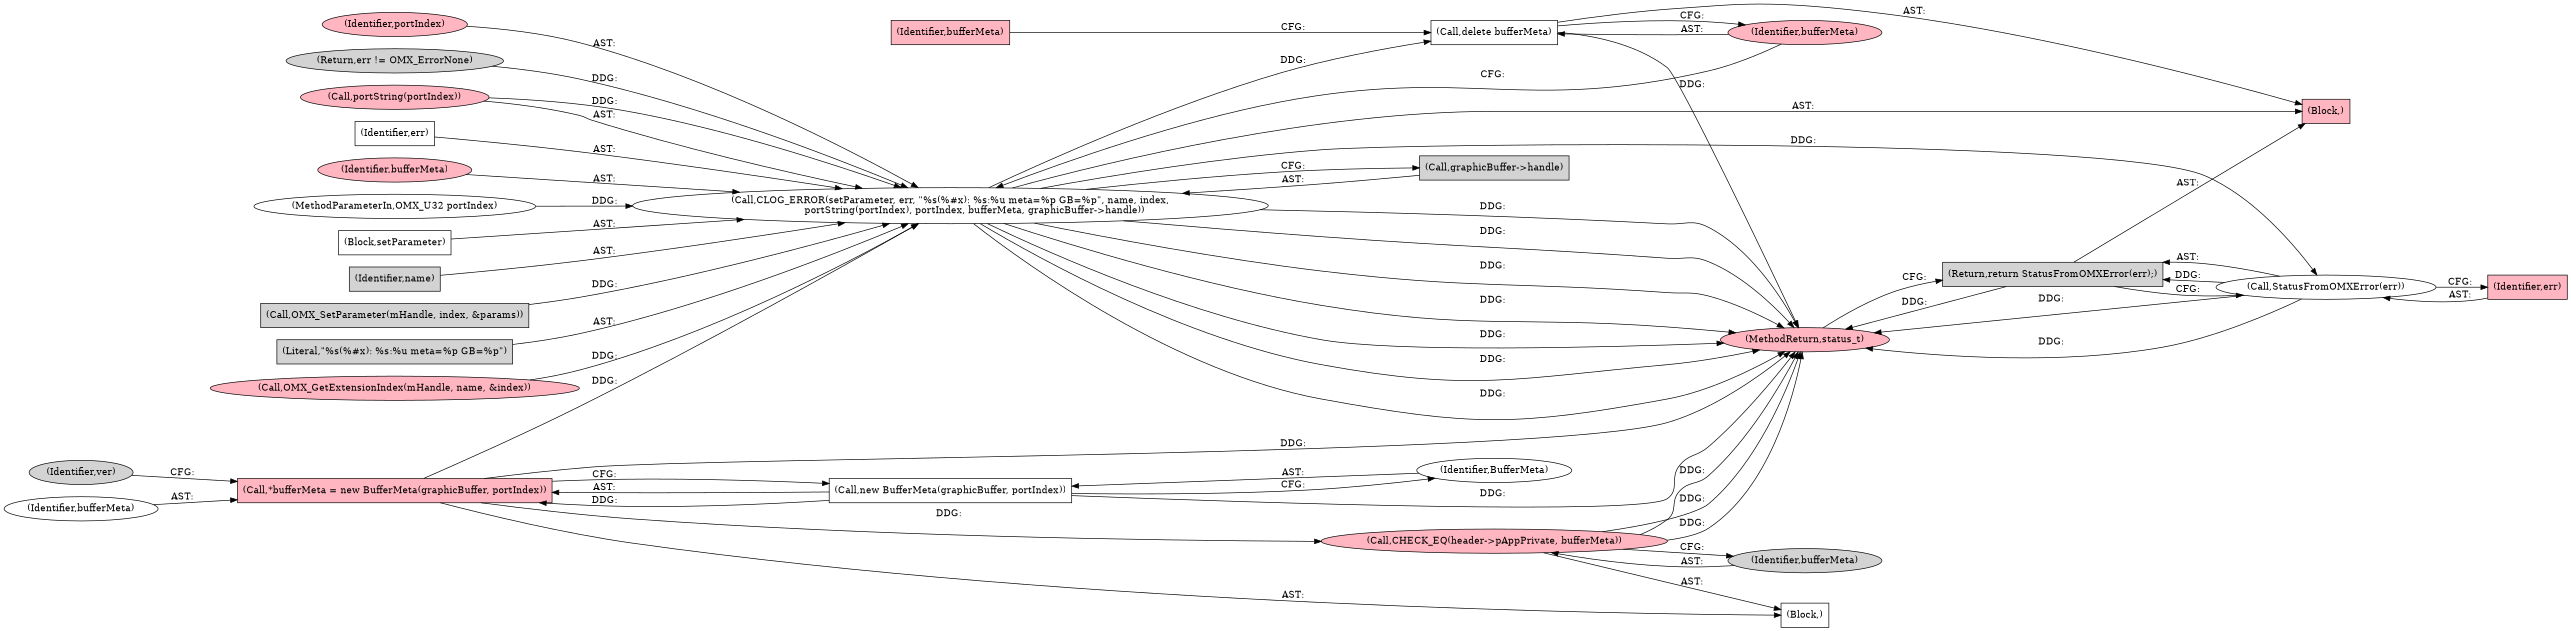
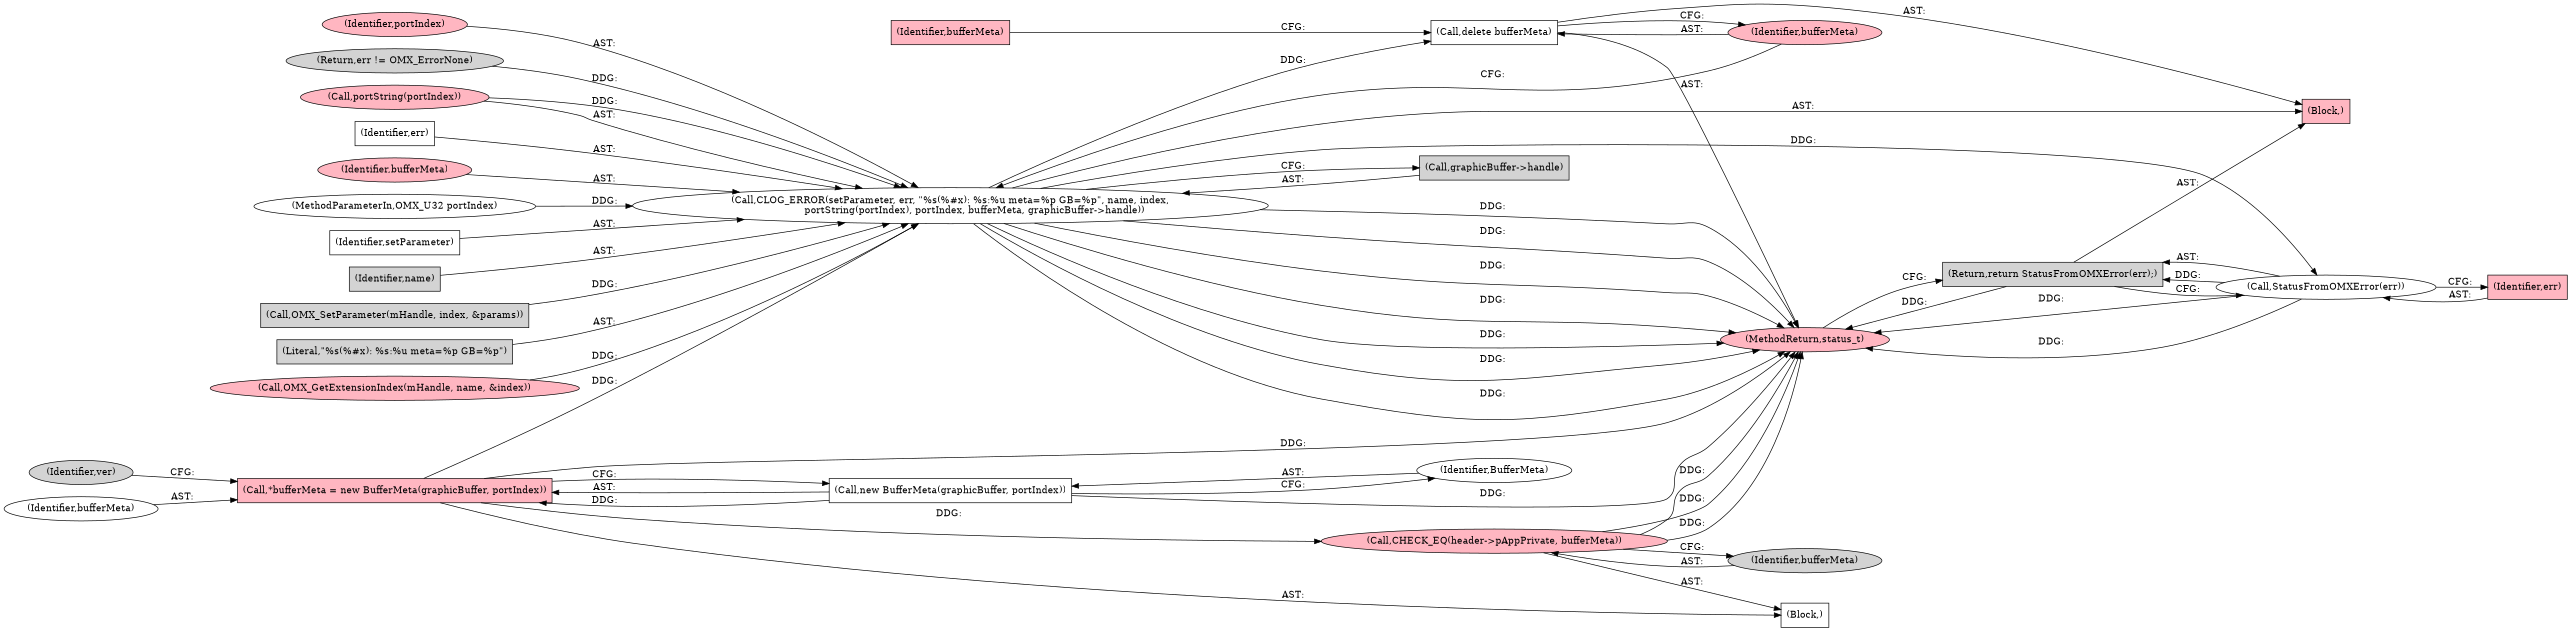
  digraph {
    rankdir=LR
    node [fillcolor=lightpink shape=ellipse style=filled]
    n1 [label="(Call,*bufferMeta = new BufferMeta(graphicBuffer, portIndex))" shape=box]
    n2 [fillcolor=white label="(Call,new BufferMeta(graphicBuffer, portIndex))" shape=box]
    n3 [fillcolor=white label="(Call,CLOG_ERROR(setParameter, err, \"%s(%#x): %s:%u meta=%p GB=%p\", name, index,\n                portString(portIndex), portIndex, bufferMeta, graphicBuffer->handle))"]
    n4 [label="(Call,CHECK_EQ(header->pAppPrivate, bufferMeta))"]
    n5 [label="(MethodReturn,status_t)"]
    n6 [fillcolor=white label="(Block,)" shape=box]
    n7 [fillcolor=white label="(Identifier,BufferMeta)"]
    n8 [fillcolor=white label="(Call,delete bufferMeta)" shape=box]
    n9 [fillcolor=white label="(Call,StatusFromOMXError(err))"]
    n10 [fillcolor=lightgrey label="(Call,graphicBuffer->handle)" shape=box]
    n11 [label="(Block,)" shape=box]
    n12 [fillcolor=lightgrey label="(Identifier,bufferMeta)"]
    n13 [fillcolor=lightgrey label="(Return,return StatusFromOMXError(err);)" shape=box]
    n14 [label="(Identifier,bufferMeta)"]
    n15 [label="(Identifier,err)" shape=box]
    n16 [label="(Identifier,portIndex)"]
    n17 [fillcolor=lightgrey label="(Identifier,ver)"]
    n18 [fillcolor=lightgrey label="(Return,err != OMX_ErrorNone)"]
    n19 [label="(Call,portString(portIndex))"]
    n20 [fillcolor=white label="(Identifier,err)" shape=box]
    n21 [label="(Identifier,bufferMeta)"]
    n22 [fillcolor=white label="(MethodParameterIn,OMX_U32 portIndex)"]
    n23 [fillcolor=white label="(Identifier,bufferMeta)"]
-   n24 [fillcolor=white label="(Block,setParameter)" shape=box]
+   n24 [fillcolor=white label="(Identifier,setParameter)" shape=box]
    n25 [fillcolor=lightgrey label="(Identifier,name)" shape=box]
    n26 [fillcolor=lightgrey label="(Call,OMX_SetParameter(mHandle, index, &params))" shape=box]
    n27 [fillcolor=lightgrey label="(Literal,\"%s(%#x): %s:%u meta=%p GB=%p\")" shape=box]
    n28 [label="(Call,OMX_GetExtensionIndex(mHandle, name, &index))"]
    n29 [label="(Identifier,bufferMeta)" shape=box]
    n1 -> n2 [label="CFG: "]
    n1 -> n3 [label="DDG: "]
    n1 -> n4 [label="DDG: "]
    n1 -> n5 [label="DDG: "]
    n1 -> n6 [label="AST: "]
    n2 -> n1 [label="AST: "]
    n2 -> n1 [label="DDG: "]
    n2 -> n5 [label="DDG: "]
    n2 -> n7 [label="CFG: "]
    n3 -> n5 [label="DDG: "]
    n3 -> n5 [label="DDG: "]
    n3 -> n5 [label="DDG: "]
    n3 -> n5 [label="DDG: "]
    n3 -> n5 [label="DDG: "]
    n3 -> n5 [label="DDG: "]
    n3 -> n5 [label="DDG: "]
    n3 -> n8 [label="DDG: "]
    n3 -> n9 [label="DDG: "]
    n3 -> n10 [label="CFG: "]
    n3 -> n11 [label="AST: "]
    n4 -> n5 [label="DDG: "]
    n4 -> n5 [label="DDG: "]
    n4 -> n5 [label="DDG: "]
    n4 -> n6 [label="AST: "]
    n4 -> n12 [label="CFG: "]
    n5 -> n13 [label="CFG: "]
    n7 -> n2 [label="AST: "]
-   n8 -> n5 [label="DDG: "]
+   n8 -> n5 [label="AST: "]
    n8 -> n11 [label="AST: "]
    n8 -> n14 [label="CFG: "]
    n9 -> n5 [label="DDG: "]
    n9 -> n5 [label="DDG: "]
    n9 -> n13 [label="AST: "]
    n9 -> n13 [label="DDG: "]
    n9 -> n15 [label="CFG: "]
    n10 -> n3 [label="AST: "]
    n12 -> n4 [label="AST: "]
    n13 -> n5 [label="DDG: "]
    n13 -> n9 [label="CFG: "]
    n13 -> n11 [label="AST: "]
    n14 -> n3 [label="CFG: "]
    n14 -> n8 [label="AST: "]
    n15 -> n9 [label="AST: "]
    n16 -> n3 [label="AST: "]
    n17 -> n1 [label="CFG: "]
    n18 -> n3 [label="DDG: "]
    n19 -> n3 [label="AST: "]
    n19 -> n3 [label="DDG: "]
    n20 -> n3 [label="AST: "]
    n21 -> n3 [label="AST: "]
    n22 -> n3 [label="DDG: "]
    n23 -> n1 [label="AST: "]
    n24 -> n3 [label="AST: "]
    n25 -> n3 [label="AST: "]
    n26 -> n3 [label="DDG: "]
    n27 -> n3 [label="AST: "]
    n28 -> n3 [label="DDG: "]
    n29 -> n8 [label="CFG: "]
  }
